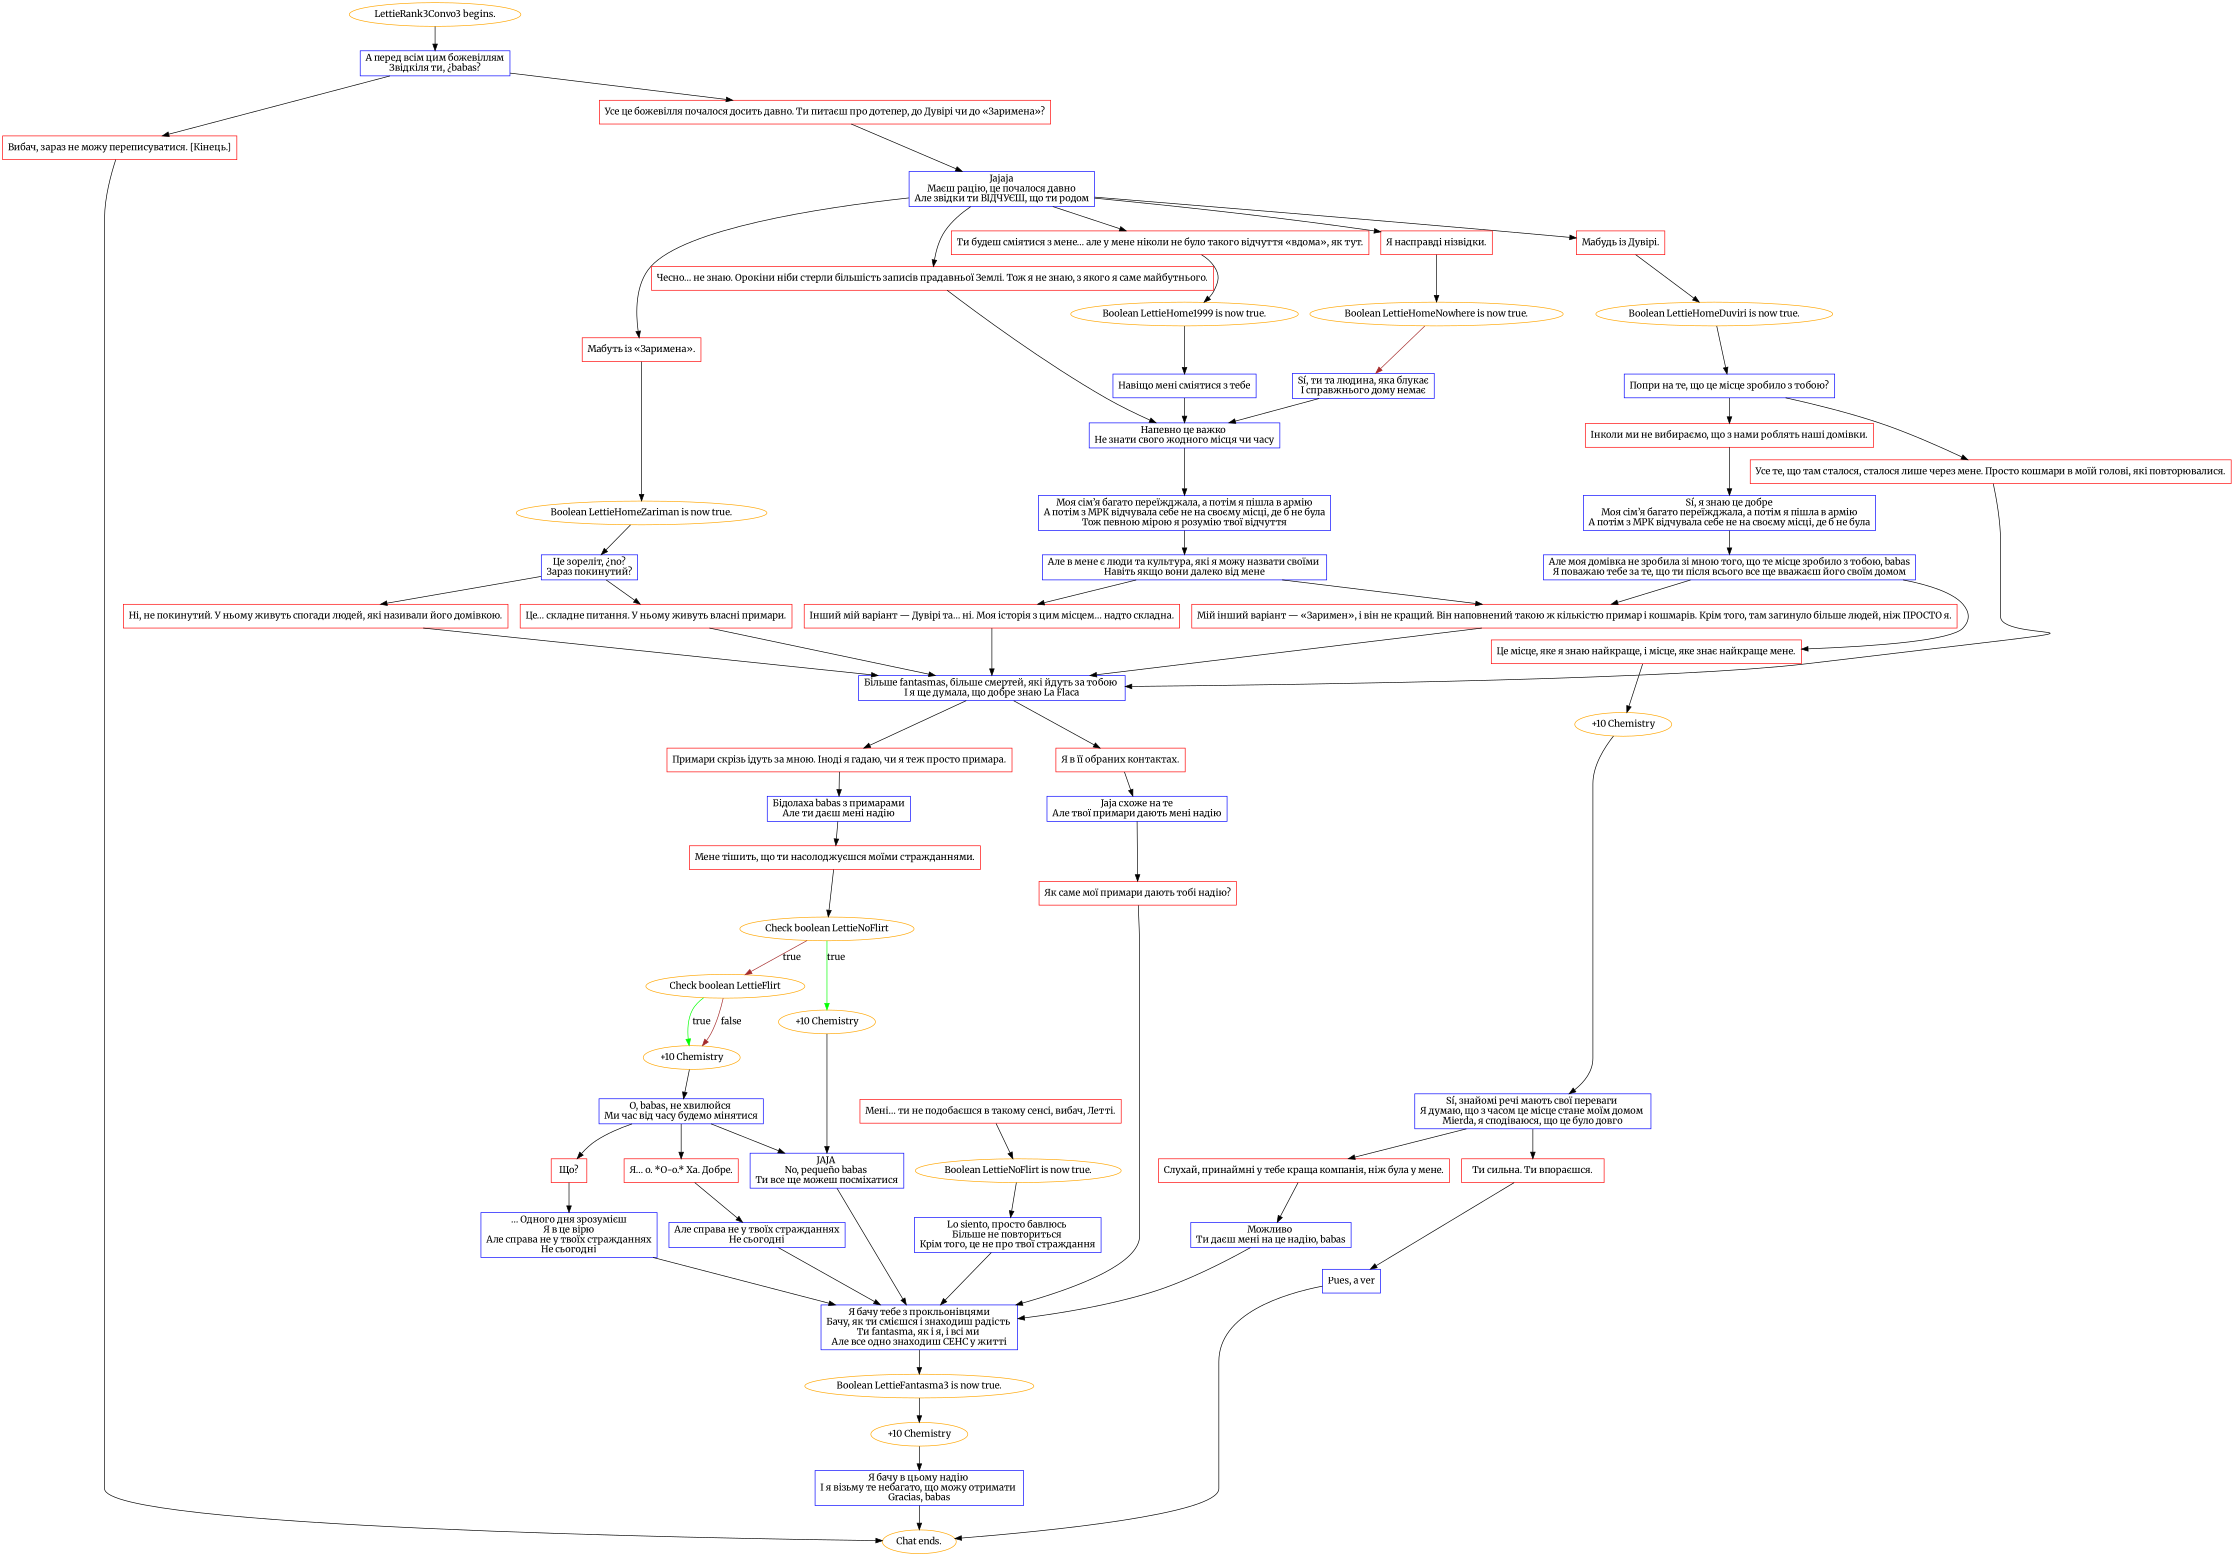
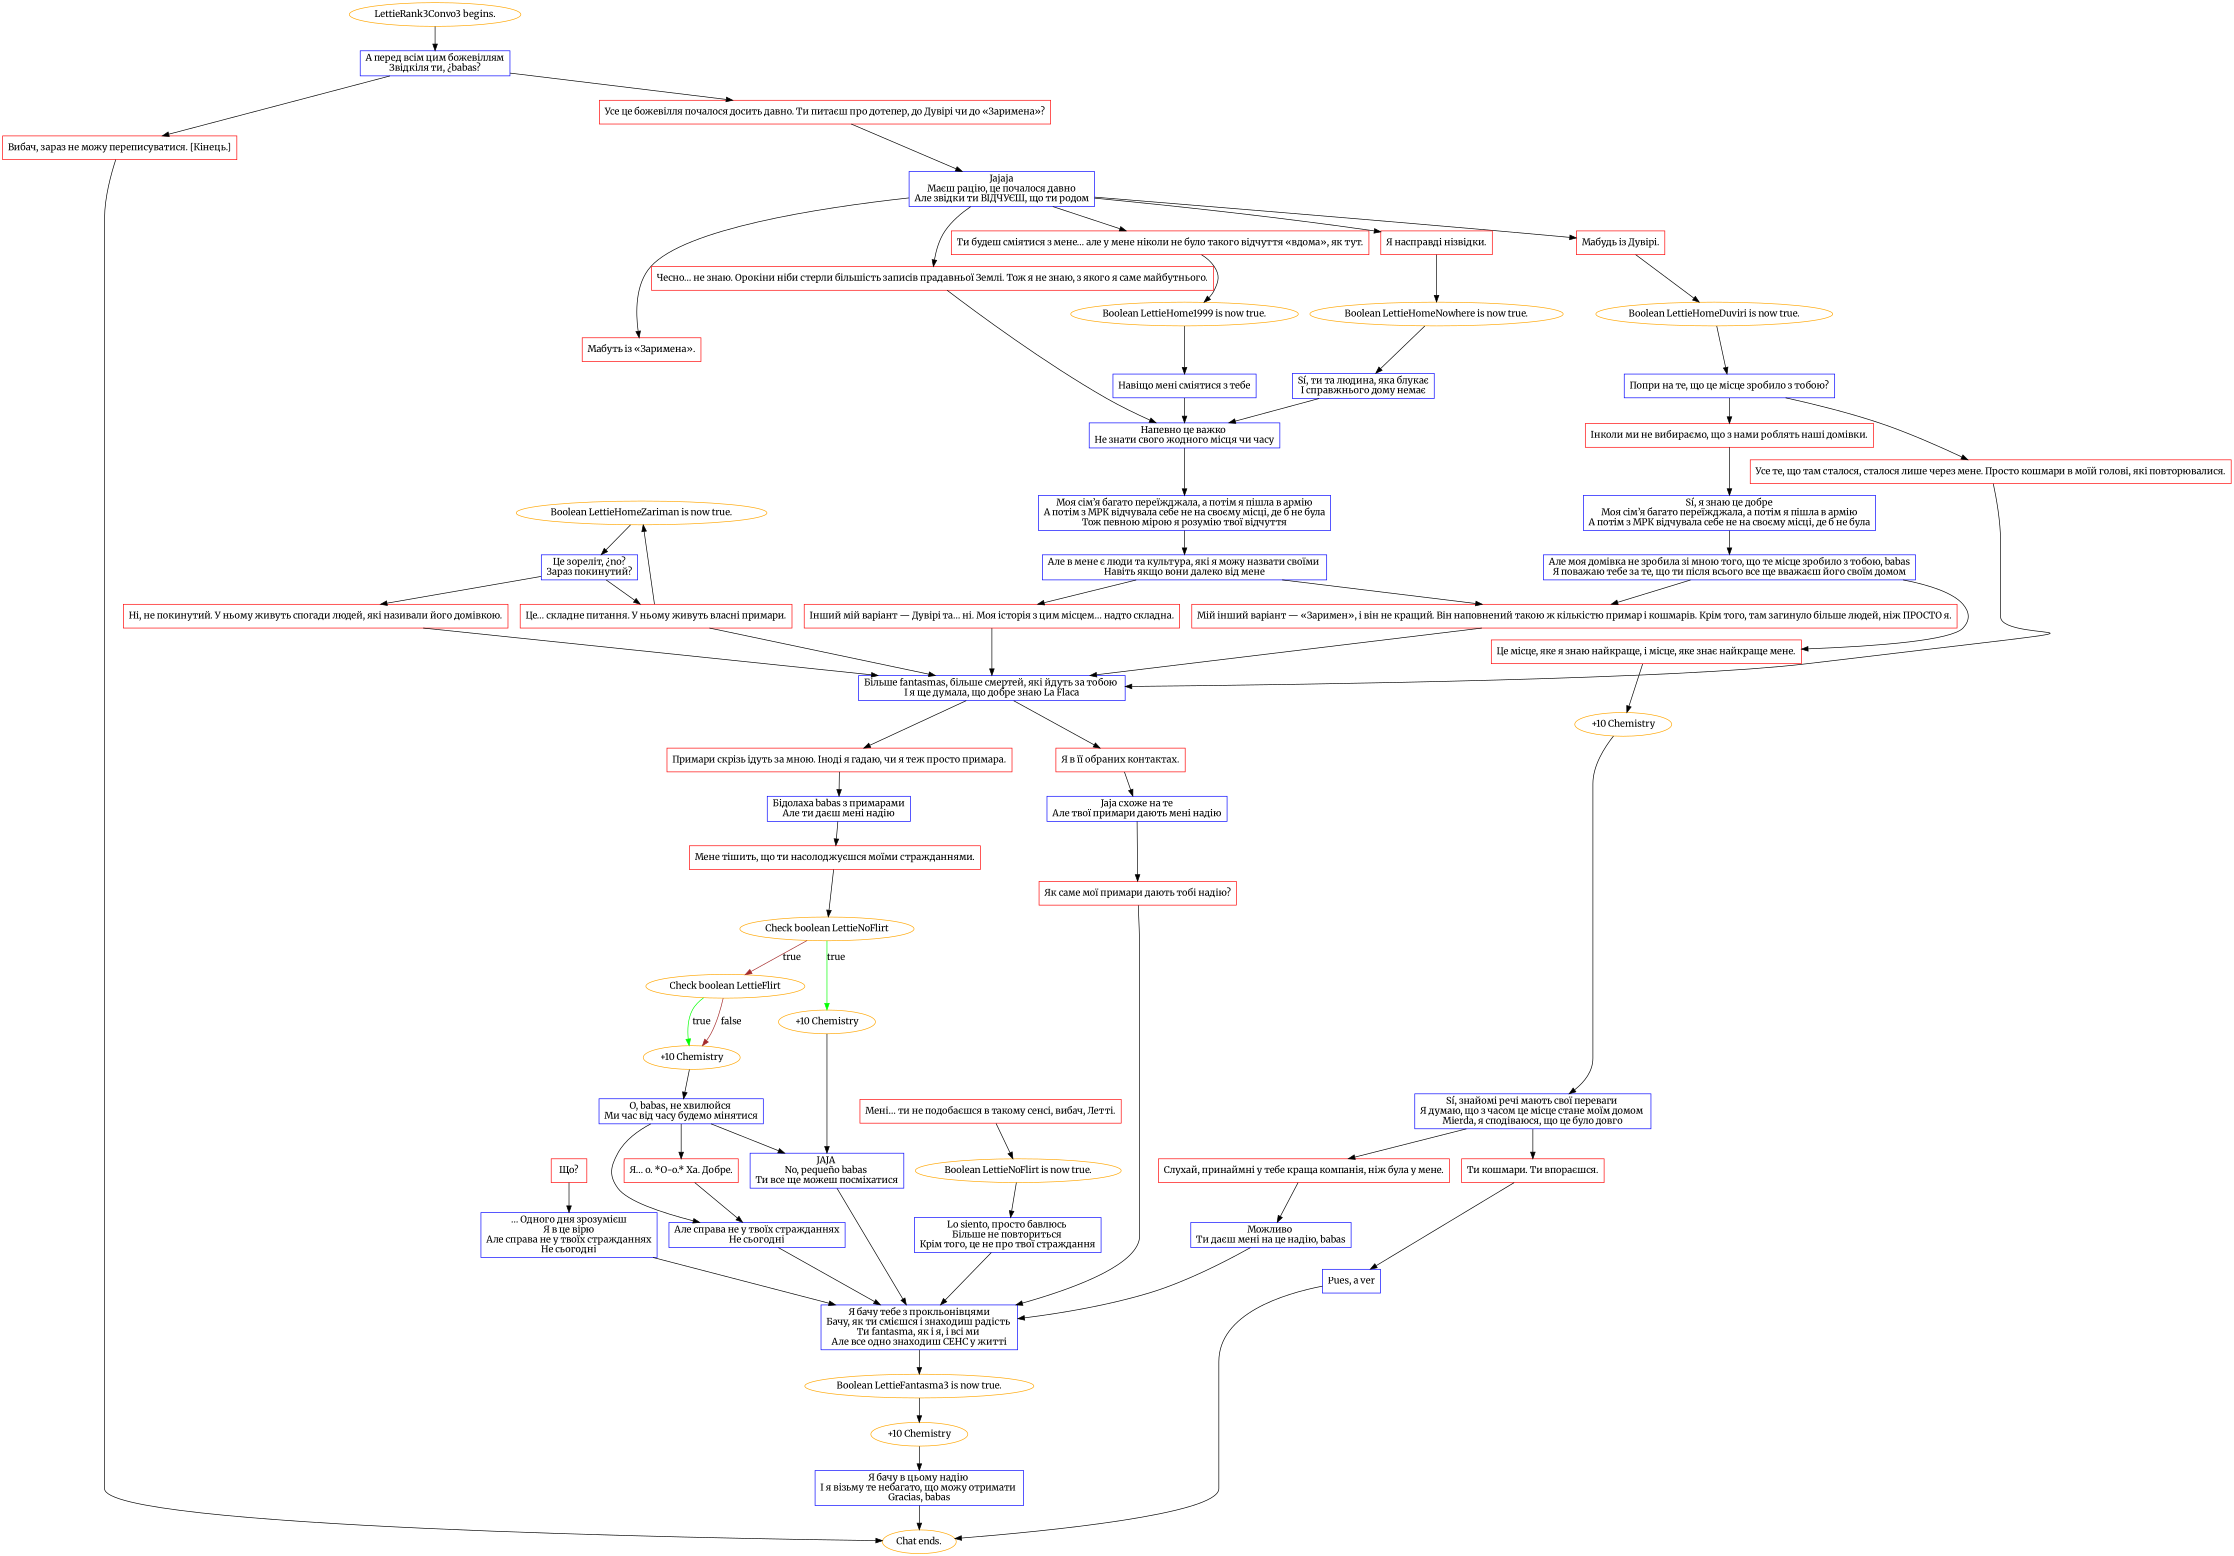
  digraph {
    fontname=Merriweather
    node [color=blue fontname=Merriweather shape=box]
    edge [fontname=Merriweather]
    "LettieRank3Convo3 begins." [color=orange shape=""]
    n2 [label="А перед всім цим божевіллям\nЗвідкіля ти, ¿babas?"]
    n3 [color=red label="Усе це божевілля почалося досить давно. Ти питаєш про дотепер, до Дувірі чи до «Заримена»?"]
    n4 [color=red label="Вибач, зараз не можу переписуватися. [Кінець.]"]
    n5 [label="Jajaja\nМаєш рацію, це почалося давно\nАле звідки ти ВІДЧУЄШ, що ти родом"]
    "Chat ends." [color=orange shape=""]
    n7 [color=red label="Мабудь із Дувірі."]
    n8 [color=red label="Мабуть із «Заримена»."]
    n9 [color=red label="Ти будеш сміятися з мене… але у мене ніколи не було такого відчуття «вдома», як тут."]
    n10 [color=red label="Я насправді нізвідки."]
    n11 [color=red label="Чесно… не знаю. Орокіни ніби стерли більшість записів прадавньої Землі. Тож я не знаю, з якого я саме майбутнього."]
    n12 [color=orange label="Boolean LettieHomeDuviri is now true." shape=""]
    n13 [color=orange label="Boolean LettieHomeZariman is now true." shape=""]
    n14 [color=orange label="Boolean LettieHome1999 is now true." shape=""]
    n15 [color=orange label="Boolean LettieHomeNowhere is now true." shape=""]
    n16 [label="Напевно це важко \nНе знати свого жодного місця чи часу"]
    n17 [label="Попри на те, що це місце зробило з тобою?"]
    n18 [label="Це зореліт, ¿no?\nЗараз покинутий?"]
    n19 [label="Навіщо мені сміятися з тебе"]
    n20 [label="Sí, ти та людина, яка блукає\nІ справжнього дому немає"]
    n21 [label="Моя сім’я багато переїжджала, а потім я пішла в армію\nА потім з МРК відчувала себе не на своєму місці, де б не була\nТож певною мірою я розумію твої відчуття"]
    n22 [color=red label="Інколи ми не вибираємо, що з нами роблять наші домівки."]
    n23 [color=red label="Усе те, що там сталося, сталося лише через мене. Просто кошмари в моїй голові, які повторювалися."]
    n24 [color=red label="Це… складне питання. У ньому живуть власні примари."]
    n25 [color=red label="Ні, не покинутий. У ньому живуть спогади людей, які називали його домівкою."]
    n26 [label="Але в мене є люди та культура, які я можу назвати своїми \nНавіть якщо вони далеко від мене"]
    n27 [label="Sí, я знаю це добре\nМоя сім’я багато переїжджала, а потім я пішла в армію\nА потім з МРК відчувала себе не на своєму місці, де б не була"]
    n28 [label="Більше fantasmas, більше смертей, які йдуть за тобою \nІ я ще думала, що добре знаю La Flaca"]
    n29 [color=red label="Інший мій варіант — Дувірі та… ні. Моя історія з цим місцем… надто складна."]
    n30 [color=red label="Мій інший варіант — «Заримен», і він не кращий. Він наповнений такою ж кількістю примар і кошмарів. Крім того, там загинуло більше людей, ніж ПРОСТО я."]
    n31 [label="Але моя домівка не зробила зі мною того, що те місце зробило з тобою, babas\nЯ поважаю тебе за те, що ти після всього все ще вважаєш його своїм домом"]
    n32 [color=red label="Я в її обраних контактах."]
    n33 [color=red label="Примари скрізь ідуть за мною. Іноді я гадаю, чи я теж просто примара."]
    n34 [color=red label="Це місце, яке я знаю найкраще, і місце, яке знає найкраще мене."]
    n35 [label="Jaja схоже на те\nАле твої примари дають мені надію"]
    n36 [label="Бідолаха babas з примарами\nАле ти даєш мені надію"]
    n37 [color=orange label="+10 Chemistry" shape=""]
    n38 [color=red label="Як саме мої примари дають тобі надію?"]
    n39 [color=red label="Мене тішить, що ти насолоджуєшся моїми стражданнями."]
    n40 [label="Sí, знайомі речі мають свої переваги \nЯ думаю, що з часом це місце стане моїм домом \nMierda, я сподіваюся, що це було довго"]
    n41 [label="Я бачу тебе з прокльонівцями\nБачу, як ти смієшся і знаходиш радість \nТи fantasma, як і я, і всі ми \nАле все одно знаходиш СЕНС у житті"]
    n42 [color=orange label="Check boolean LettieNoFlirt" shape=""]
-   n43 [color=red label="Ти сильна. Ти впораєшся."]
+   n43 [color=red label="Ти кошмари. Ти впораєшся."]
    n44 [color=red label="Слухай, принаймні у тебе краща компанія, ніж була у мене."]
    n45 [color=orange label="Boolean LettieFantasma3 is now true." shape=""]
    n46 [color=orange label="+10 Chemistry" shape=""]
    n47 [color=orange label="Check boolean LettieFlirt" shape=""]
    n48 [label="Pues, a ver"]
    n49 [label="Можливо \nТи даєш мені на це надію, babas"]
    n50 [color=orange label="+10 Chemistry" shape=""]
    n51 [label="JAJA \nNo, pequeño babas \nТи все ще можеш посміхатися"]
    n52 [color=orange label="+10 Chemistry" shape=""]
    n53 [label="Я бачу в цьому надію \nІ я візьму те небагато, що можу отримати \nGracias, babas"]
    n54 [label="О, babas, не хвилюйся \nМи час від часу будемо мінятися"]
    n55 [color=red label="Що?"]
    n56 [color=red label="Я… о. *О-о.* Ха. Добре."]
    n57 [label="… Одного дня зрозумієш\nЯ в це вірю\nАле справа не у твоїх стражданнях\nНе сьогодні"]
    n58 [label="Але справа не у твоїх стражданнях\nНе сьогодні"]
    n59 [color=red label="Мені… ти не подобаєшся в такому сенсі, вибач, Летті."]
    n60 [color=orange label="Boolean LettieNoFlirt is now true." shape=""]
    n61 [label="Lo siento, просто бавлюсь \nБільше не повториться \nКрім того, це не про твої страждання"]
    "LettieRank3Convo3 begins." -> n2
    n2 -> n3
    n2 -> n4
    n3 -> n5
    n4 -> "Chat ends."
    n5 -> n7
    n5 -> n8
    n5 -> n9
    n5 -> n10
    n5 -> n11
    n7 -> n12
-   n8 -> n13
+   n24 -> n13
    n9 -> n14
    n10 -> n15
    n11 -> n16
    n12 -> n17
    n13 -> n18
    n14 -> n19
-   n15 -> n20 [color=brown]
+   n15 -> n20
    n16 -> n21
    n17 -> n22
    n17 -> n23
    n18 -> n24
    n18 -> n25
    n19 -> n16
    n20 -> n16
    n21 -> n26
    n22 -> n27
    n23 -> n28
    n24 -> n28
    n25 -> n28
    n26 -> n29
    n26 -> n30
    n27 -> n31
    n28 -> n32
    n28 -> n33
    n29 -> n28
    n30 -> n28
    n31 -> n30
    n31 -> n34
    n32 -> n35
    n33 -> n36
    n34 -> n37
    n35 -> n38
    n36 -> n39
    n37 -> n40
    n38 -> n41
    n39 -> n42
    n40 -> n43
    n40 -> n44
    n41 -> n45
    n42 -> n46 [color=green label=true]
    n42 -> n47 [color=brown label=true]
    n43 -> n48
    n44 -> n49
    n45 -> n50
    n46 -> n51
    n47 -> n52 [color=green label=true]
    n47 -> n52 [color=brown label=false]
    n48 -> "Chat ends."
    n49 -> n41
    n50 -> n53
    n51 -> n41
    n52 -> n54
    n53 -> "Chat ends."
    n54 -> n51
-   n54 -> n55
+   n54 -> n58
    n54 -> n56
    n55 -> n57
    n56 -> n58
    n57 -> n41
    n58 -> n41
    n59 -> n60
    n60 -> n61
    n61 -> n41
  }
